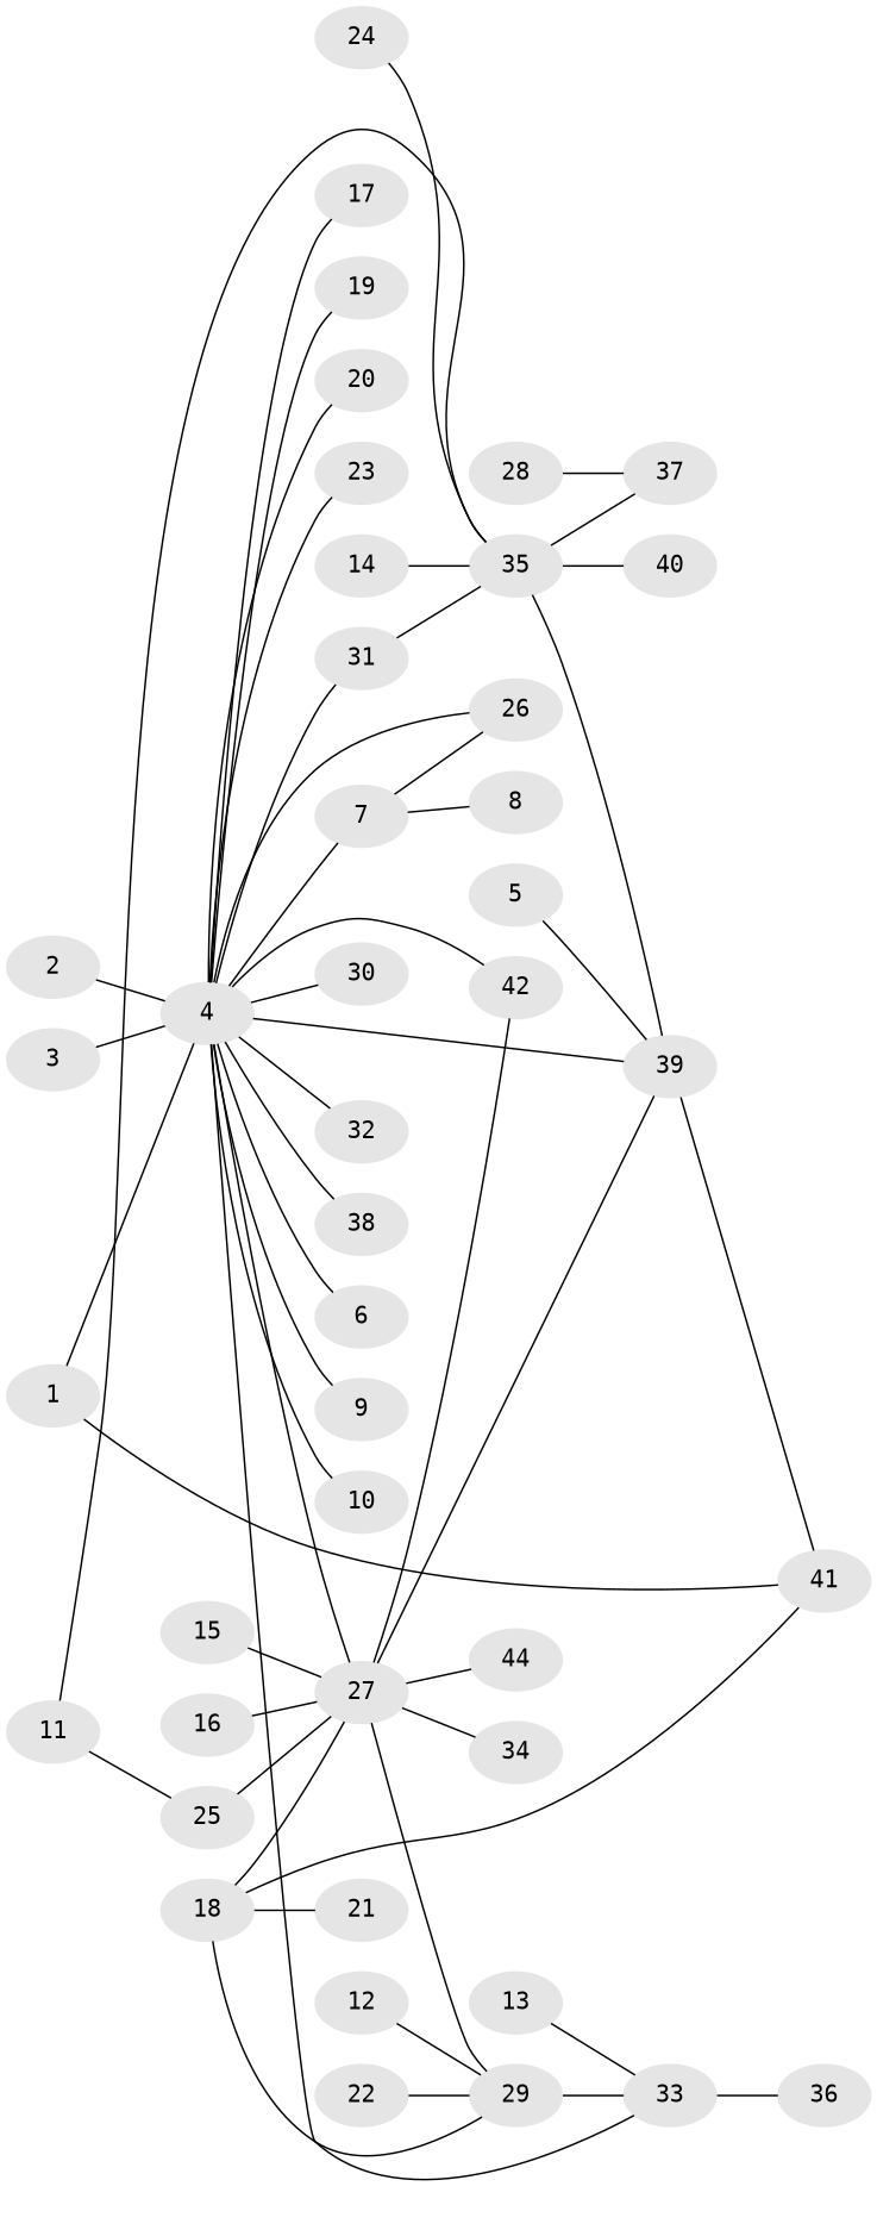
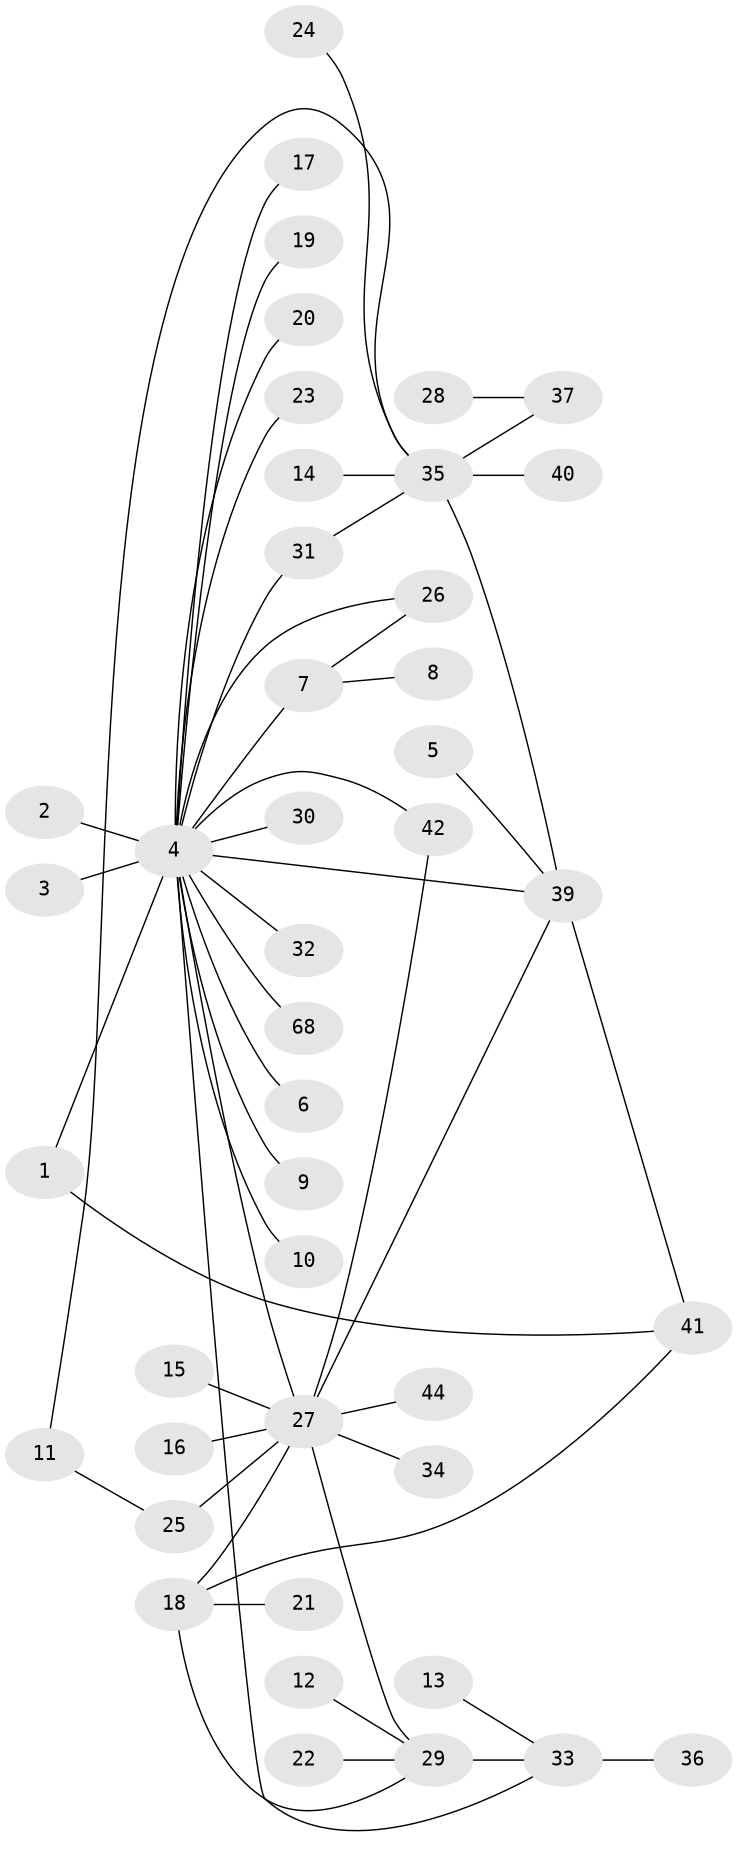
  graph {
    fontname="DejaVu Sans Mono"
    rankdir=LR
    node [color=gray90 fontname="DejaVu Sans Mono" style=filled]
    edge [fontname="DejaVu Sans Mono" weight=1.0]
    1
    4
    41
    6
    7
    9
    10
    17
    19
    20
    23
    26
    27
    30
    31
    32
    33
-   38
+   38 [label=68]
    39
    42
    2
    3
    8
    29
    34
    44
    35
    36
    5
    11
    25
    37
    40
    12
    13
    14
    15
    16
    18
    21
    22
    24
    28
    1 -- 4
    1 -- 41
    4 -- 6
    4 -- 7
    4 -- 9
    4 -- 10
    4 -- 17
    4 -- 19
    4 -- 20
    4 -- 23
    4 -- 26
    4 -- 27
    4 -- 30
    4 -- 31
    4 -- 32
    4 -- 33
    4 -- 38
    4 -- 39
    4 -- 42
    7 -- 26
    7 -- 8
    27 -- 39
    27 -- 42
    27 -- 29
    27 -- 34
    27 -- 44
    31 -- 35
    33 -- 36
    39 -- 41
    2 -- 4
    3 -- 4
    29 -- 33
    35 -- 39
    35 -- 37
    35 -- 40
    5 -- 39
    11 -- 35
    11 -- 25
    25 -- 27
    12 -- 29
    13 -- 33
    14 -- 35
    15 -- 27
    16 -- 27
    18 -- 41
    18 -- 27
    18 -- 29
    18 -- 21
    22 -- 29
    24 -- 35
    28 -- 37
  }
